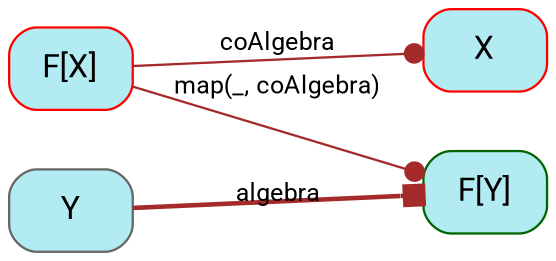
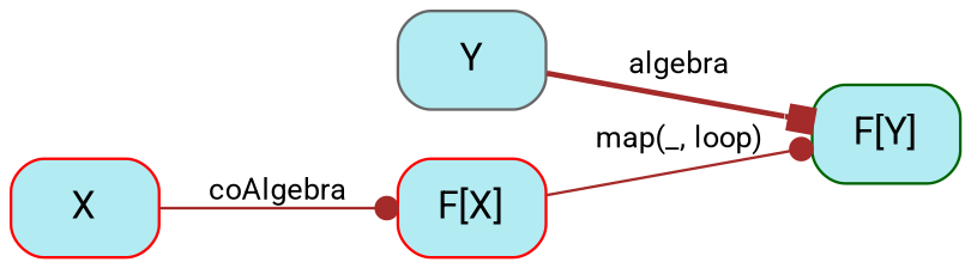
  digraph {
    rank=same
    rankdir=LR
    splines=false
    node [color=red fillcolor="#b2ebf2" fontcolor="#000000" fontname="Segoe UI,Roboto,Helvetica,Arial,sans-serif" shape=rectangle style="rounded,filled"]
    edge [arrowhead=dot color=brown fontcolor="#000000" fontname="Segoe UI,Roboto,Helvetica,Arial,sans-serif" fontsize=11 style=solid]
    n1 [label="F[X]"]
    n2 [color=darkgreen label="F[Y]"]
    Y [color=gray40]
    X
-   n1 -> n2 [label="map(_, coAlgebra)"]
+   n1 -> n2 [label="map(_, loop)"]
    Y -> n2 [arrowhead=box label=algebra style=bold]
-   n1 -> X [label=coAlgebra]
+   X -> n1 [label=coAlgebra]
  }
